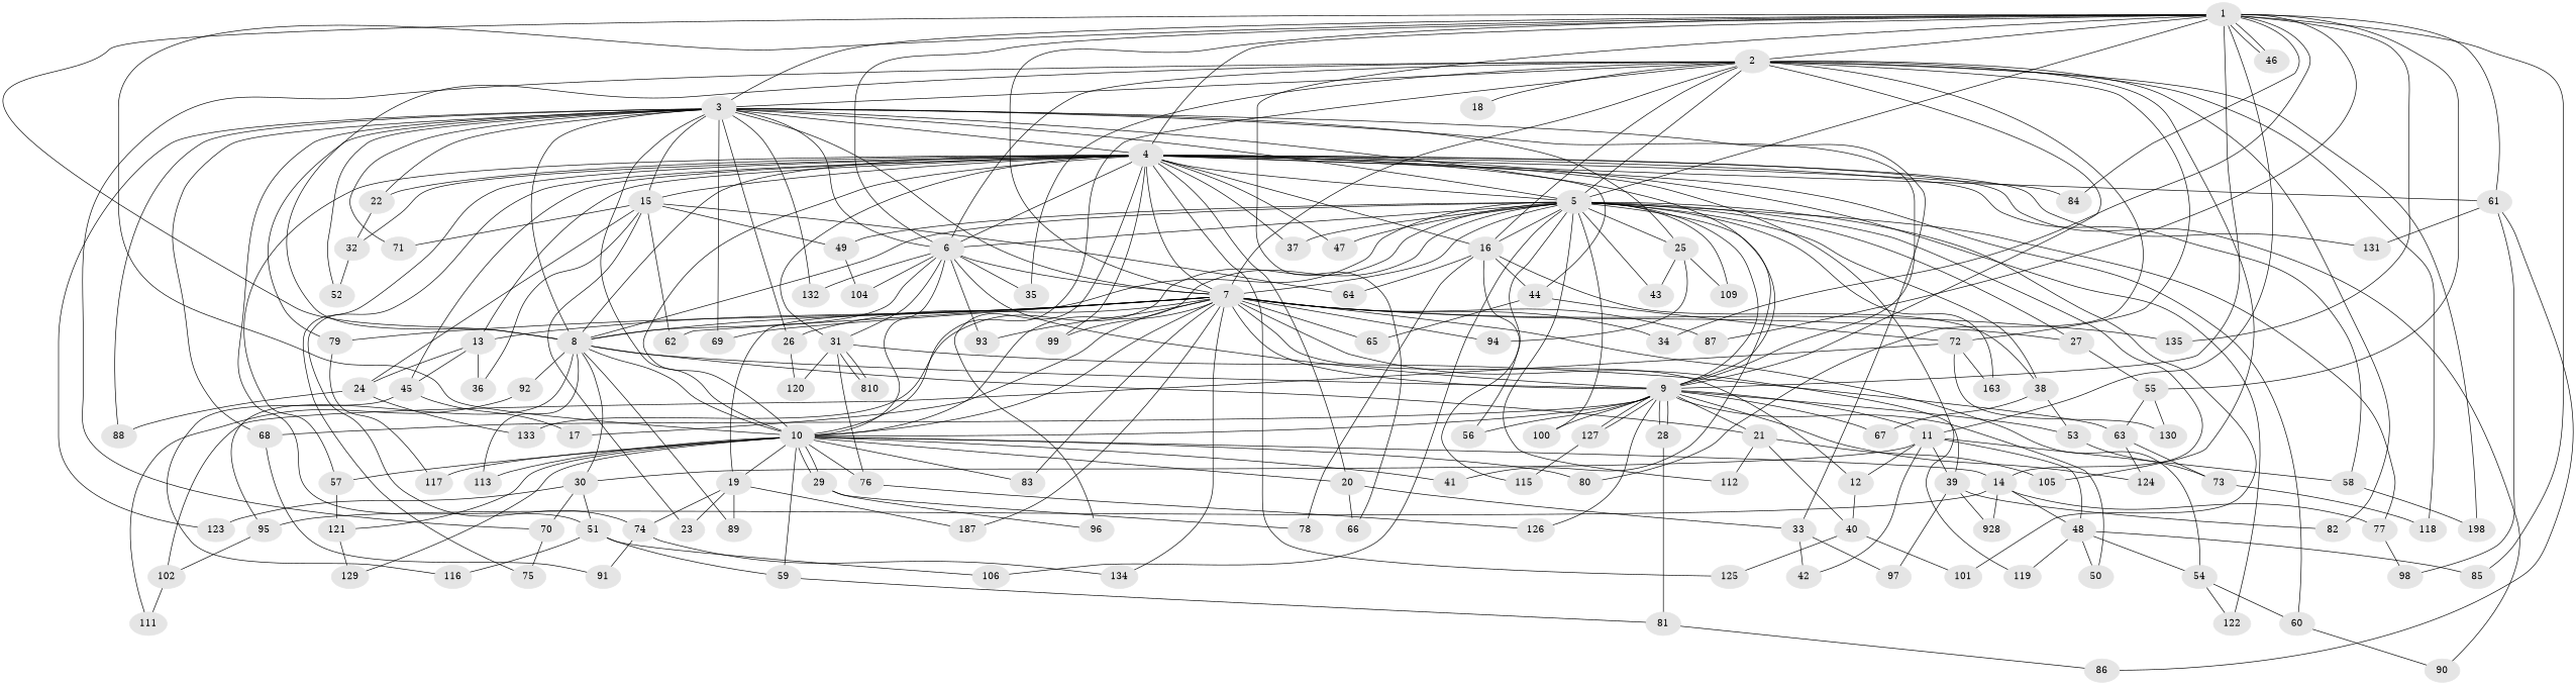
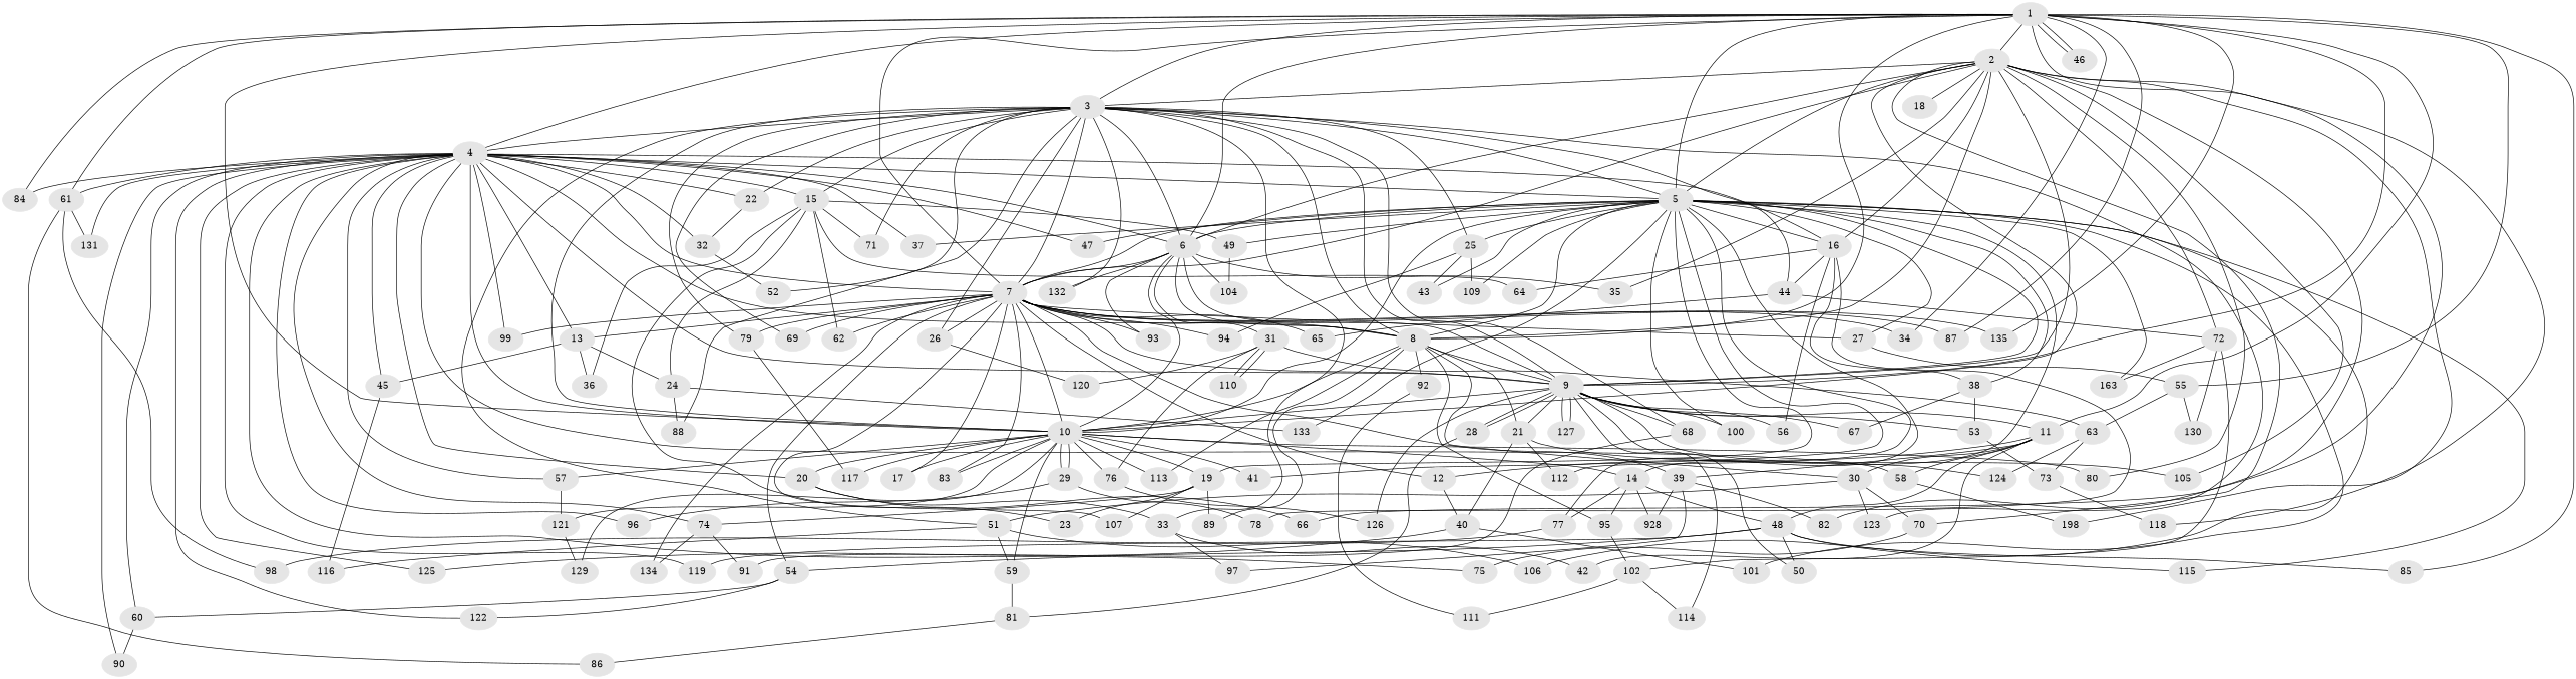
  graph {
    node [color=gray90 style=filled]
    1
    2
    3
    4
    5
    6
    7
    8
    9
    10
    11
    34
    46
    55
    61
    66
    84
    85
    87
    135
    18
    35
    70
    72
    80
    82
    105
    n28 [label=198]
    118
    16
    15
    22
    25
    26
    33
    44
    51
    52
    68
    69
    71
    79
    88
    123
    132
    13
    20
    31
    32
    37
    45
    47
    57
    58
    60
    74
    75
    90
    96
    99
    119
    122
    125
    131
    14
    19
    27
    38
    41
    43
    49
    77
    100
    101
    n75 [label=163]
    106
    109
    112
    115
    133
    93
    104
    12
    17
    39
    54
    62
    65
    83
    94
-   107 [label=187]
+   107
    134
    92
    21
    30
    89
    95
    113
    28
    50
    53
    56
    67
+   114
    124
    126
    127
    29
    59
    76
    117
    121
    129
    42
    48
    63
    130
    86
    98
    102
    24
    36
    23
    64
    120
    97
    116
    91
    78
-   110 [label=810]
+   110
    n131 [label=928]
    111
    40
    81
    73
    1 -- 2
    1 -- 3
    1 -- 4
    1 -- 5
    1 -- 6
    1 -- 7
    1 -- 8
    1 -- 9
    1 -- 10
    1 -- 11
    1 -- 34
    1 -- 46
    1 -- 46
    1 -- 55
    1 -- 61
    1 -- 66
    1 -- 84
    1 -- 85
    1 -- 87
    1 -- 135
    2 -- 3
    2 -- 5
    2 -- 6
    2 -- 7
    2 -- 8
    2 -- 9
    2 -- 10
    2 -- 18
    2 -- 35
    2 -- 70
    2 -- 72
    2 -- 80
    2 -- 82
    2 -- 105
    2 -- n28
    2 -- 118
    2 -- 16
    3 -- 4
    3 -- 5
    3 -- 6
    3 -- 7
    3 -- 8
    3 -- 9
    3 -- 10
    3 -- 15
    3 -- 22
    3 -- 25
    3 -- 26
    3 -- 33
    3 -- 44
    3 -- 51
    3 -- 52
    3 -- 68
    3 -- 69
    3 -- 71
    3 -- 79
    3 -- 88
    3 -- 123
    3 -- 132
    4 -- 5
    4 -- 6
    4 -- 7
    4 -- 8
    4 -- 9
    4 -- 10
    4 -- 61
    4 -- 84
    4 -- 16
    4 -- 15
    4 -- 22
    4 -- 13
    4 -- 20
-   4 -- 31
    4 -- 32
    4 -- 37
    4 -- 45
    4 -- 47
    4 -- 57
    4 -- 58
    4 -- 60
    4 -- 74
    4 -- 75
    4 -- 90
    4 -- 96
    4 -- 99
    4 -- 119
    4 -- 122
    4 -- 125
    4 -- 131
    5 -- 6
    5 -- 7
    5 -- 8
    5 -- 9
    5 -- 10
    5 -- 16
    5 -- 25
    5 -- 37
    5 -- 47
    5 -- 14
    5 -- 19
    5 -- 27
    5 -- 38
    5 -- 41
    5 -- 43
    5 -- 49
    5 -- 77
    5 -- 100
    5 -- 101
    5 -- n75
    5 -- 106
    5 -- 109
    5 -- 112
    5 -- 115
    5 -- 133
    6 -- 7
    6 -- 8
    6 -- 9
    6 -- 10
    6 -- 35
    6 -- 132
    6 -- 31
    6 -- 93
    6 -- 104
    7 -- 8
    7 -- 9
    7 -- 10
    7 -- 34
    7 -- 87
    7 -- 135
    7 -- 26
    7 -- 69
    7 -- 79
    7 -- 13
    7 -- 99
    7 -- 27
    7 -- 93
    7 -- 12
    7 -- 17
    7 -- 39
    7 -- 54
    7 -- 62
    7 -- 65
    7 -- 83
    7 -- 94
    7 -- 107
    7 -- 134
    8 -- 9
    8 -- 10
    8 -- 92
    8 -- 21
    8 -- 30
    8 -- 89
    8 -- 95
    8 -- 113
    9 -- 10
    9 -- 11
    9 -- 68
    9 -- 100
    9 -- 21
    9 -- 28
    9 -- 28
    9 -- 50
    9 -- 53
    9 -- 56
    9 -- 67
+   9 -- 114
    9 -- 124
    9 -- 126
    9 -- 127
    9 -- 127
    10 -- 80
    10 -- 20
    10 -- 57
    10 -- 14
    10 -- 19
    10 -- 41
-   45 -- 17
+   10 -- 17
    10 -- 83
    10 -- 113
    10 -- 29
    10 -- 29
    10 -- 59
    10 -- 76
    10 -- 117
    10 -- 121
    10 -- 129
    11 -- 58
    11 -- 12
    11 -- 39
    11 -- 30
    11 -- 42
    11 -- 48
    55 -- 63
    55 -- 130
    61 -- 131
    61 -- 86
    61 -- 98
    70 -- 75
    72 -- n75
    72 -- 130
    72 -- 102
    16 -- 44
    16 -- 38
    16 -- 56
    16 -- 64
    16 -- 78
    15 -- 71
    15 -- 49
    15 -- 62
    15 -- 24
    15 -- 36
    15 -- 23
    15 -- 64
    22 -- 32
    25 -- 43
    25 -- 109
    25 -- 94
    26 -- 120
    33 -- 42
    33 -- 97
    44 -- 72
    44 -- 65
    51 -- 106
    51 -- 59
    51 -- 116
    68 -- 91
    79 -- 117
    13 -- 45
    13 -- 24
    13 -- 36
    20 -- 66
    20 -- 33
    31 -- 76
    31 -- 63
    31 -- 120
    31 -- 110
    31 -- 110
    32 -- 52
    45 -- 116
    57 -- 121
    58 -- n28
    60 -- 90
    74 -- 134
    74 -- 91
    14 -- 77
    14 -- 95
    14 -- 48
    14 -- n131
    19 -- 74
    19 -- 107
    19 -- 89
    19 -- 23
    27 -- 55
    38 -- 53
    38 -- 67
    49 -- 104
    77 -- 98
    12 -- 40
    39 -- 82
    39 -- 97
    39 -- n131
    54 -- 60
    54 -- 122
    92 -- 111
    21 -- 105
    21 -- 112
    21 -- 40
    30 -- 70
    30 -- 51
    30 -- 123
    95 -- 102
    28 -- 81
    53 -- 73
    29 -- 96
    29 -- 78
    59 -- 81
    76 -- 126
    121 -- 129
    48 -- 85
    48 -- 119
-   127 -- 115
+   48 -- 115
    48 -- 54
    48 -- 50
    63 -- 124
    63 -- 73
+   102 -- 114
    102 -- 111
    24 -- 88
    24 -- 133
    40 -- 125
    40 -- 101
    81 -- 86
    73 -- 118
  }
